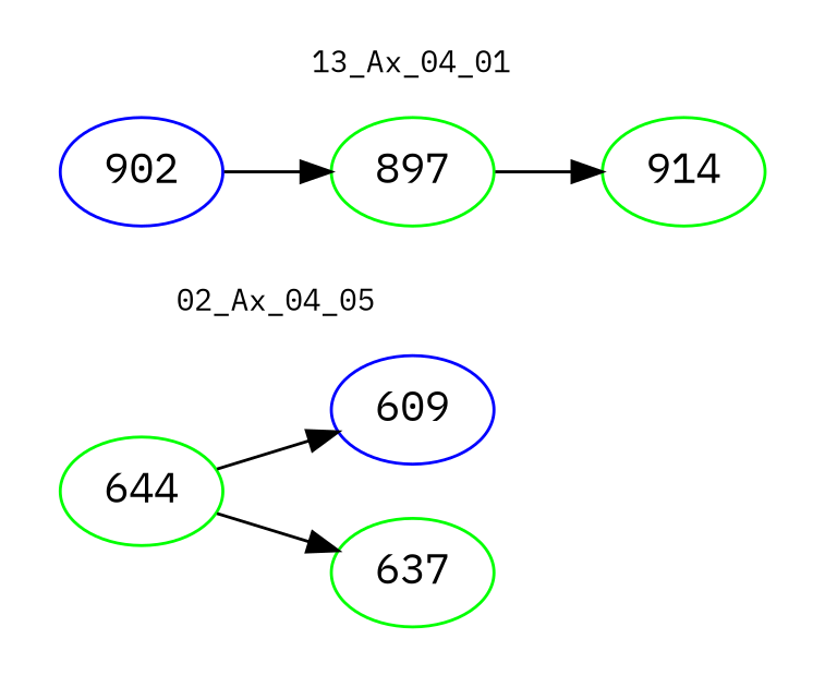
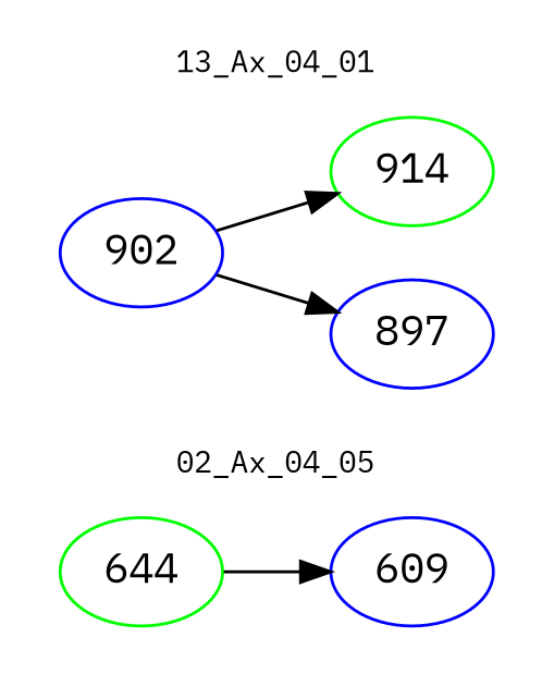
  digraph {
    fontname="IBM Plex Mono"
    rankdir=LR
    node [color=green fontname="IBM Plex Mono"]
    edge [color=black fontname="IBM Plex Mono"]
    n1 [label=644]
-   n2 [label=637]
    n3 [color=blue label=609]
    n4 [color=blue label=902]
-   n5 [label=897]
+   n5 [color=blue label=897]
    n6 [label=914]
    subgraph cluster_1 {
      color=white
      fontsize=10
      label="02_Ax_04_05"
      n1
-     n2
      n3
    }
    subgraph cluster_2 {
      color=white
      fontsize=10
      label="13_Ax_04_01"
      n4
      n5
      n6
    }
-   n1 -> n2
    n1 -> n3
    n4 -> n5
-   n5 -> n6
+   n4 -> n6
  }
